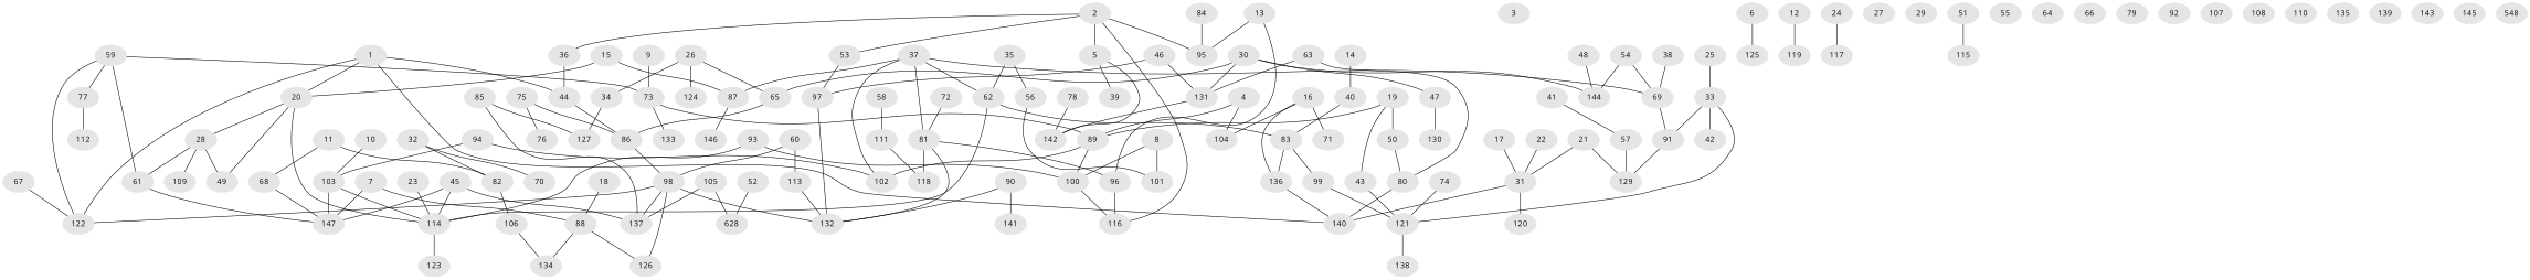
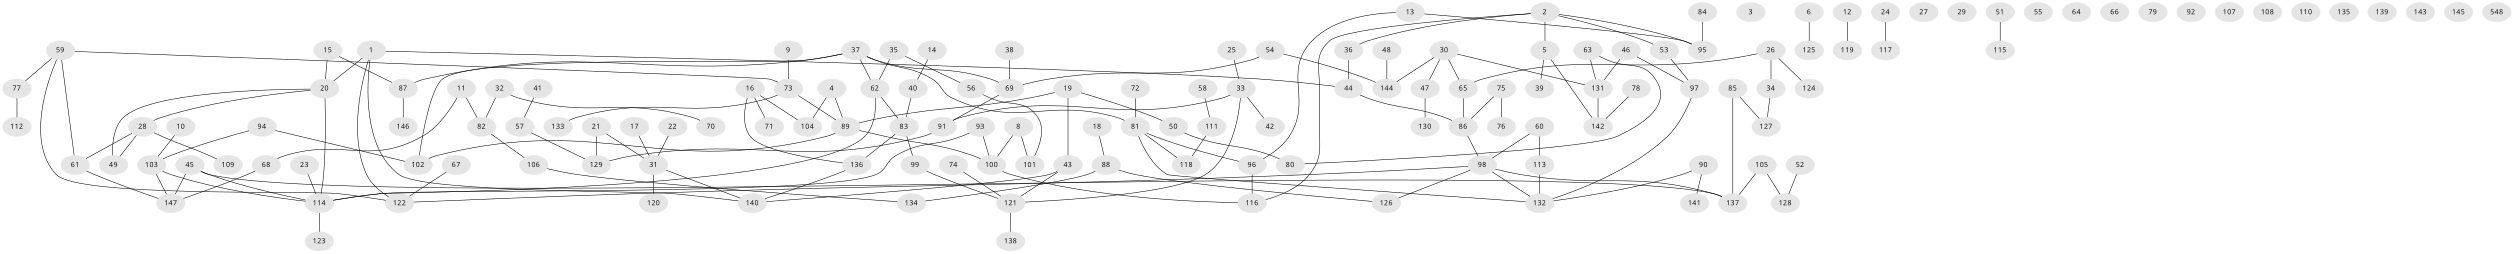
  graph {
    fontname="Open Sans"
    node [color=gray90 fontname="Open Sans" style=filled]
    edge [fontname="Open Sans"]
    1
    20
    44
    122
    140
    28
    49
    114
    86
    2
    5
    36
    53
    95
    116
    39
    142
    97
    3
    4
    89
    104
    100
    102
    6
    125
-   7
    88
    147
    126
    134
    8
    101
    9
    73
    133
    10
    103
    11
    68
    82
    106
    12
    119
    13
    96
    72
    81
    14
    40
    83
    15
    87
    146
    16
    71
    136
    17
    31
    120
    18
    19
    43
    50
    121
    80
    61
    109
    123
    21
    129
    22
    23
    24
    117
    25
    33
    42
    91
    26
    34
    65
    124
    127
    27
    29
    30
    47
    131
    144
    130
    32
    70
    138
    35
    56
    62
    37
    69
    67
    118
    132
    38
    99
    41
    57
    98
    45
    137
    46
    48
    51
    115
    52
-   128 [label=628]
+   128
    54
    55
    58
    111
    59
    77
    112
    60
    113
    63
    64
    66
    74
    75
    76
    78
    79
    84
    85
    90
    141
    92
    93
    94
    105
    107
    108
    110
    135
    139
    143
    145
    n148 [label=548]
    1 -- 20
    1 -- 44
    1 -- 122
    1 -- 140
    20 -- 28
    20 -- 49
    20 -- 114
    44 -- 86
    28 -- 49
    28 -- 61
    28 -- 109
    114 -- 123
    86 -- 98
    2 -- 5
    2 -- 36
    2 -- 53
    2 -- 95
    2 -- 116
    5 -- 39
    5 -- 142
    36 -- 44
    53 -- 97
    97 -- 132
    4 -- 89
    4 -- 104
    89 -- 100
    89 -- 102
    100 -- 116
    6 -- 125
-   7 -- 88
-   7 -- 147
    88 -- 126
    88 -- 134
    8 -- 100
    8 -- 101
    9 -- 73
    73 -- 89
    73 -- 133
    10 -- 103
    103 -- 114
    103 -- 147
    11 -- 68
    11 -- 82
    68 -- 147
    82 -- 106
    106 -- 134
    12 -- 119
    13 -- 95
    13 -- 96
    96 -- 116
    72 -- 81
    81 -- 96
    81 -- 118
    81 -- 132
    14 -- 40
    40 -- 83
    83 -- 136
    83 -- 99
    15 -- 20
    15 -- 87
    87 -- 146
    16 -- 104
    16 -- 71
    16 -- 136
    136 -- 140
    17 -- 31
    31 -- 140
    31 -- 120
    18 -- 88
    19 -- 89
    19 -- 43
    19 -- 50
-   80 -- 140
+   43 -- 140
    43 -- 121
    50 -- 80
    121 -- 138
    61 -- 147
    21 -- 31
    21 -- 129
    22 -- 31
    23 -- 114
    24 -- 117
    25 -- 33
    33 -- 121
    33 -- 42
    33 -- 91
    91 -- 129
    26 -- 34
    26 -- 65
    26 -- 124
    34 -- 127
    65 -- 86
    30 -- 65
    30 -- 47
    30 -- 131
    30 -- 144
    47 -- 130
    131 -- 142
    32 -- 82
    32 -- 70
    35 -- 56
    35 -- 62
    56 -- 101
    62 -- 114
    62 -- 83
    37 -- 102
    37 -- 81
    37 -- 87
    37 -- 62
    37 -- 69
    69 -- 91
    67 -- 122
    38 -- 69
    99 -- 121
    41 -- 57
    57 -- 129
    98 -- 122
    98 -- 126
    98 -- 132
    98 -- 137
    45 -- 114
    45 -- 147
    45 -- 137
    46 -- 97
    46 -- 131
    48 -- 144
    51 -- 115
    52 -- 128
    54 -- 144
    54 -- 69
    58 -- 111
    111 -- 118
    59 -- 122
    59 -- 73
    59 -- 61
    59 -- 77
    77 -- 112
    60 -- 98
    60 -- 113
    113 -- 132
    63 -- 80
    63 -- 131
    74 -- 121
    75 -- 86
    75 -- 76
    78 -- 142
    84 -- 95
    85 -- 127
    85 -- 137
    90 -- 132
    90 -- 141
    93 -- 114
    93 -- 100
    94 -- 102
    94 -- 103
    105 -- 137
    105 -- 128
  }
